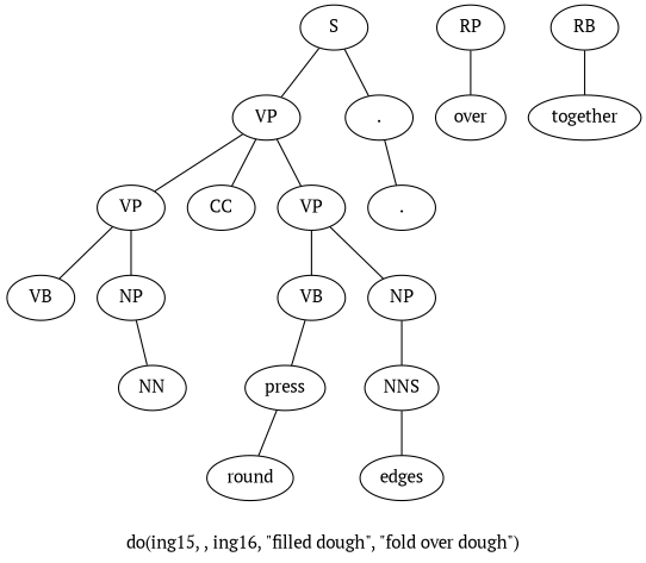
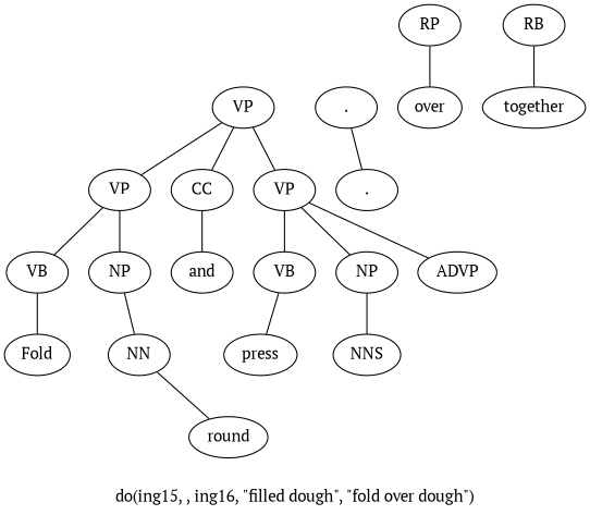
  graph {
    fontname="PT Serif"
    label="do(ing15, , ing16, \"filled dough\", \"fold over dough\")"
    node [fontname="PT Serif"]
    edge [fontname="PT Serif"]
-   n1 [label=S]
    n2 [label=VP]
    n3 [label="."]
    n4 [label=VP]
    n5 [label=CC]
    n6 [label=VP]
    n7 [label="."]
    n8 [label=VB]
    n9 [label=NP]
+   n10 [label=and]
    n11 [label=VB]
    n12 [label=NP]
+   n13 [label=ADVP]
+   n14 [label=Fold]
    n15 [label=NN]
    n16 [label=round]
    n17 [label=RP]
    n18 [label=over]
    n19 [label=press]
    n20 [label=NNS]
-   n21 [label=edges]
    n22 [label=RB]
    n23 [label=together]
-   n1 -- n2
-   n1 -- n3
    n2 -- n4
    n2 -- n5
    n2 -- n6
    n3 -- n7
    n4 -- n8
    n4 -- n9
+   n5 -- n10
    n6 -- n11
    n6 -- n12
+   n6 -- n13
+   n8 -- n14
    n9 -- n15
    n11 -- n19
    n12 -- n20
-   n19 -- n16
+   n15 -- n16
    n17 -- n18
-   n20 -- n21
    n22 -- n23
  }
